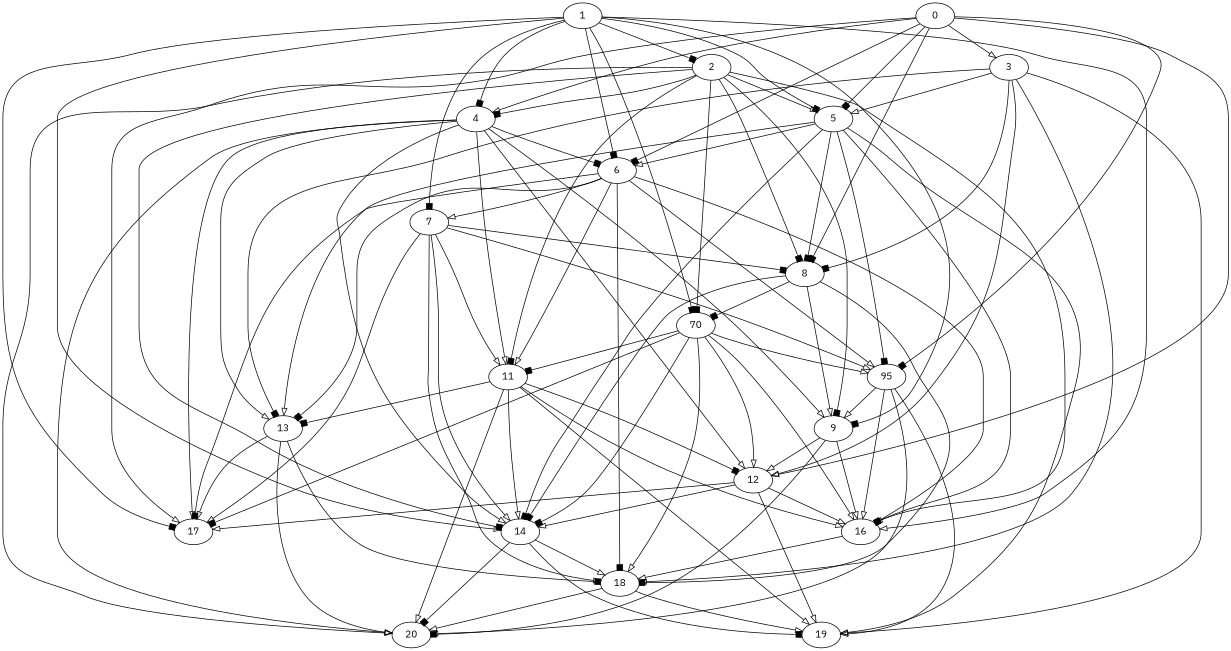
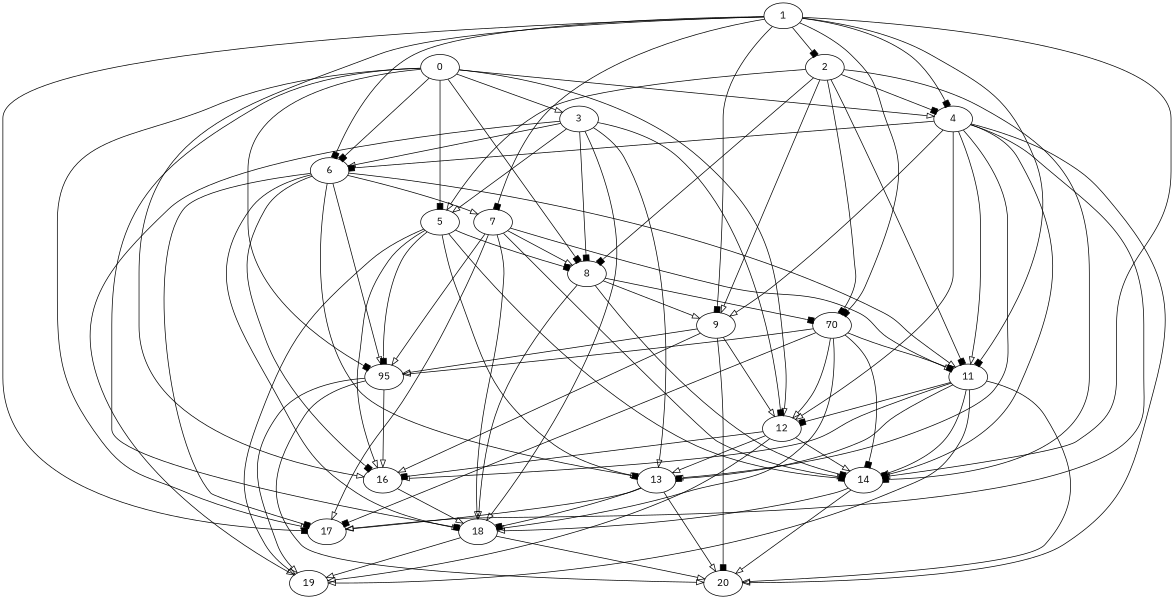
  digraph {
    "Duplicate states"=0
    GraphType=Random
    "Max states in OPEN"=0
    Modes="120000ms; topo-ordered tasks, ; Pruning: task equivalence, fixed order ready list, ; F-value: ; Optimisation: best schedule length (SL) optimisation on equal, "
    NumberOfTasks=21
    "Pruned using list schedule length"=433
    "States removed from OPEN"=0
    TargetSystem="Homogeneous-2"
    "Time to schedule (ms)"=141
    "Total idle time"=182
    "Total schedule length"=388
    "Total sequential time"=575
    "Total states created"=1076
    fontname="IBM Plex Sans"
    node ["Finish time"=33 Processor=0 "Start time"=33 Weight=33 fontname="IBM Plex Sans"]
    edge [Weight=2 arrowhead=onormal fontname="IBM Plex Sans"]
    3 ["Finish time"=80 Weight=47]
    0 ["Start time"=0]
    6 ["Finish time"=141 "Start time"=127 Weight=14]
    5 ["Finish time"=102 Processor=1 "Start time"=83 Weight=19]
    8 ["Finish time"=178 "Start time"=155 Weight=23]
    12 ["Finish time"=261 Processor=1 "Start time"=219 Weight=42]
    n7 ["Finish time"=245 "Start time"=212 label=95]
    18 ["Finish time"=355 Processor=1 "Start time"=308 Weight=47]
    17 ["Finish time"=327 "Start time"=304 Weight=23]
    4 ["Finish time"=127 "Start time"=80 Weight=47]
    13 ["Finish time"=304 "Start time"=290 Weight=14]
    19 ["Finish time"=388 Processor=1 "Start time"=355]
    7 ["Finish time"=155 "Start time"=141 Weight=14]
    16 ["Finish time"=308 Processor=1 "Start time"=261 Weight=47]
    11 ["Finish time"=215 Processor=1 "Start time"=206 Weight=9]
    14 ["Finish time"=290 "Start time"=267 Weight=23]
    n17 ["Finish time"=206 Processor=1 "Start time"=183 Weight=23 label=70]
    9 ["Finish time"=211 "Start time"=178]
    20 ["Finish time"=369 "Start time"=360 Weight=9]
    1 [Processor=1 "Start time"=0]
    2 ["Finish time"=42 Processor=1 Weight=9]
-   5 -> 6 [Weight=4]
+   3 -> 6 [Weight=4]
    3 -> 5 [Weight=3]
    3 -> 8 [Weight=9 arrowhead=box]
-   3 -> 12 [Weight=10]
+   3 -> 12 [Weight=10 arrowhead=box]
    3 -> 18 [Weight=3]
-   3 -> 13 [Weight=7 arrowhead=box]
+   3 -> 13 [Weight=7]
    3 -> 19 [Weight=8]
    0 -> 3 [Weight=5]
    0 -> 6 [Weight=8 arrowhead=box]
    0 -> 5 [arrowhead=box]
    0 -> 8 [Weight=7 arrowhead=box]
    0 -> 12 [Weight=10]
    0 -> n7 [Weight=8 arrowhead=box]
+   0 -> 18 [Weight=4 arrowhead=box]
    0 -> 17 [Weight=8]
    0 -> 4
    6 -> n7 [Weight=3]
-   6 -> 18 [Weight=4 arrowhead=box]
+   6 -> 18 [Weight=4]
    6 -> 17 [Weight=3 arrowhead=box]
    6 -> 13 [Weight=9 arrowhead=box]
    6 -> 7 [Weight=8]
    6 -> 16 [Weight=8 arrowhead=box]
    6 -> 11 [Weight=9]
    5 -> 8 [arrowhead=box]
    5 -> n7 [Weight=9 arrowhead=box]
    5 -> 13 [Weight=10]
    5 -> 19 [Weight=7]
    5 -> 16 [Weight=6]
    5 -> 14 [Weight=10 arrowhead=box]
-   8 -> 18 [Weight=4 arrowhead=box]
+   8 -> 18 [Weight=4]
    8 -> 14 [Weight=4 arrowhead=box]
    8 -> n17 [Weight=5 arrowhead=box]
    8 -> 9 [Weight=10]
-   12 -> 17 [Weight=4]
+   12 -> 13 [Weight=4]
    12 -> 19 [Weight=8]
-   12 -> 16
+   12 -> 16 [arrowhead=box]
    12 -> 14 [Weight=6]
    n7 -> 19 [Weight=9]
    n7 -> 16 [Weight=8]
    n7 -> 20 [Weight=3]
    18 -> 19 [Weight=6]
    18 -> 20 [Weight=5]
    4 -> 6 [Weight=4 arrowhead=box]
    4 -> 12 [Weight=8]
    4 -> 17
    4 -> 13
    4 -> 11
-   4 -> 14 [Weight=6]
+   4 -> 14 [Weight=6 arrowhead=box]
    4 -> 9
    4 -> 20 [Weight=5]
    13 -> 18 [arrowhead=box]
    13 -> 17 [Weight=4]
    13 -> 20 [Weight=10]
-   7 -> 8 [Weight=5 arrowhead=box]
+   7 -> 8 [Weight=5]
    7 -> n7 [Weight=3]
    7 -> 18 [Weight=10]
    7 -> 17 [Weight=10]
    7 -> 11 [Weight=9]
    7 -> 14 [Weight=10]
    16 -> 18 [Weight=8]
    11 -> 12 [Weight=8 arrowhead=box]
    11 -> 13 [Weight=3 arrowhead=box]
    11 -> 19 [Weight=9]
    11 -> 16 [Weight=3]
    11 -> 14 [Weight=7]
    11 -> 20 [Weight=10]
    14 -> 18 [Weight=7]
-   14 -> 19 [Weight=3 arrowhead=box]
-   14 -> 20 [Weight=4 arrowhead=box]
+   14 -> 20 [Weight=4]
    n17 -> 12 [Weight=7]
    n17 -> n7 [Weight=6]
    n17 -> 18 [Weight=6]
    n17 -> 17 [arrowhead=box]
-   n17 -> 16 [Weight=3]
    n17 -> 11 [Weight=4 arrowhead=box]
    n17 -> 14 [arrowhead=box]
    9 -> 12 [Weight=8]
-   n7 -> 9 [Weight=6]
+   9 -> n7 [Weight=6]
    9 -> 16 [Weight=5]
    9 -> 20 [arrowhead=box]
    1 -> 6 [arrowhead=box]
-   1 -> 5 [arrowhead=box]
+   1 -> 11 [arrowhead=box]
    1 -> 17 [Weight=7 arrowhead=box]
    1 -> 4 [Weight=6 arrowhead=box]
    1 -> 7 [Weight=4 arrowhead=box]
    1 -> 16 [Weight=3]
    1 -> 14 [Weight=9]
    1 -> n17 [arrowhead=box]
    1 -> 9 [Weight=4 arrowhead=box]
    1 -> 2 [Weight=3 arrowhead=box]
    2 -> 5 [Weight=8]
    2 -> 8 [Weight=9 arrowhead=box]
    2 -> 4 [arrowhead=box]
-   2 -> 16 [Weight=6 arrowhead=box]
    2 -> 11 [Weight=8 arrowhead=box]
    2 -> 14 [Weight=10 arrowhead=box]
    2 -> n17 [Weight=4 arrowhead=box]
-   2 -> 9 [Weight=3 arrowhead=box]
-   2 -> 20 [Weight=8]
+   2 -> 9 [Weight=3]
  }
